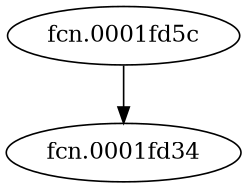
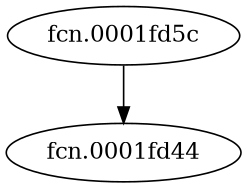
  digraph {
    n1 [label="fcn.0001fd5c"]
-   n2 [label="fcn.0001fd34"]
+   n2 [label="fcn.0001fd44"]
    n1 -> n2
  }
